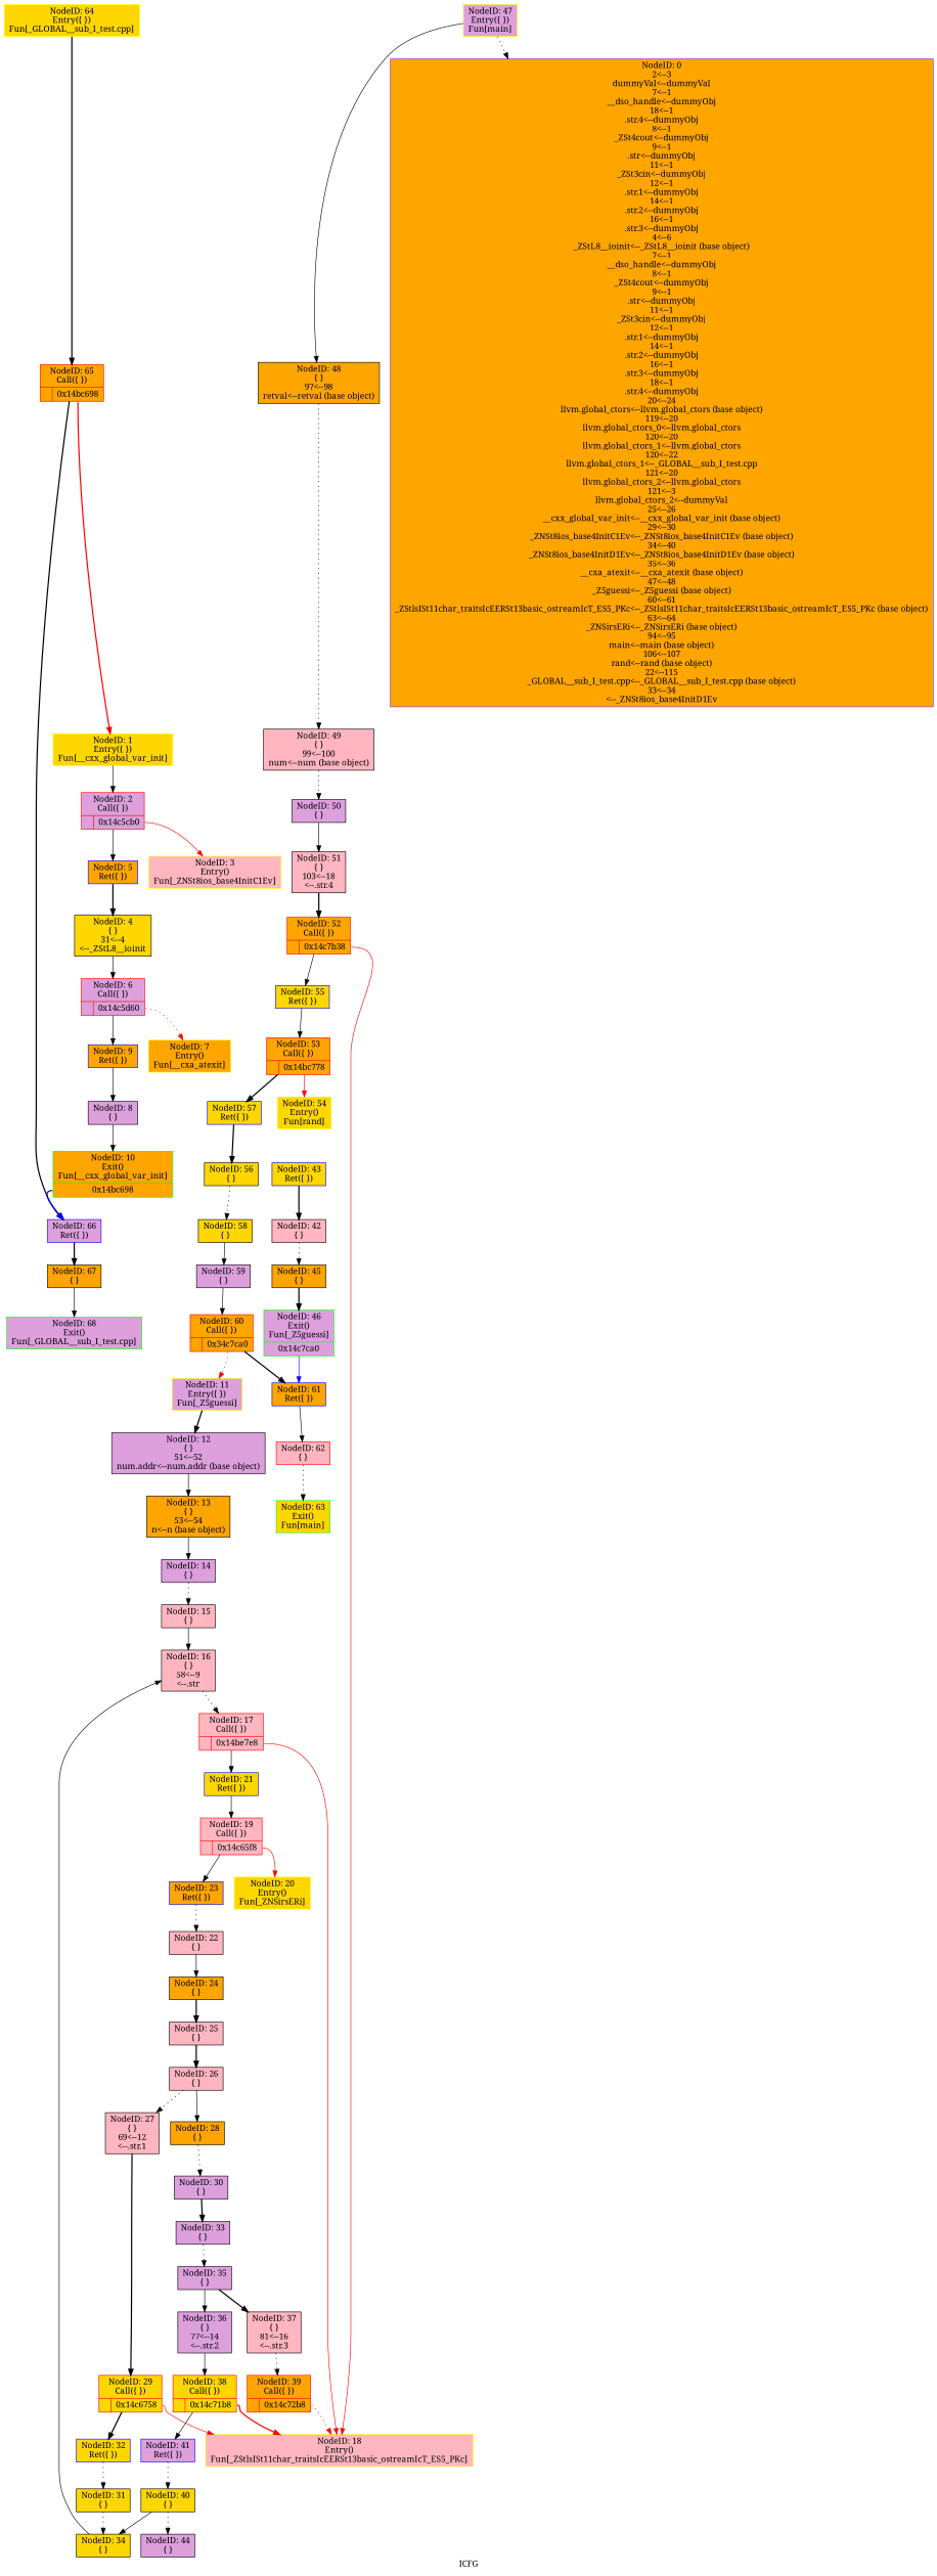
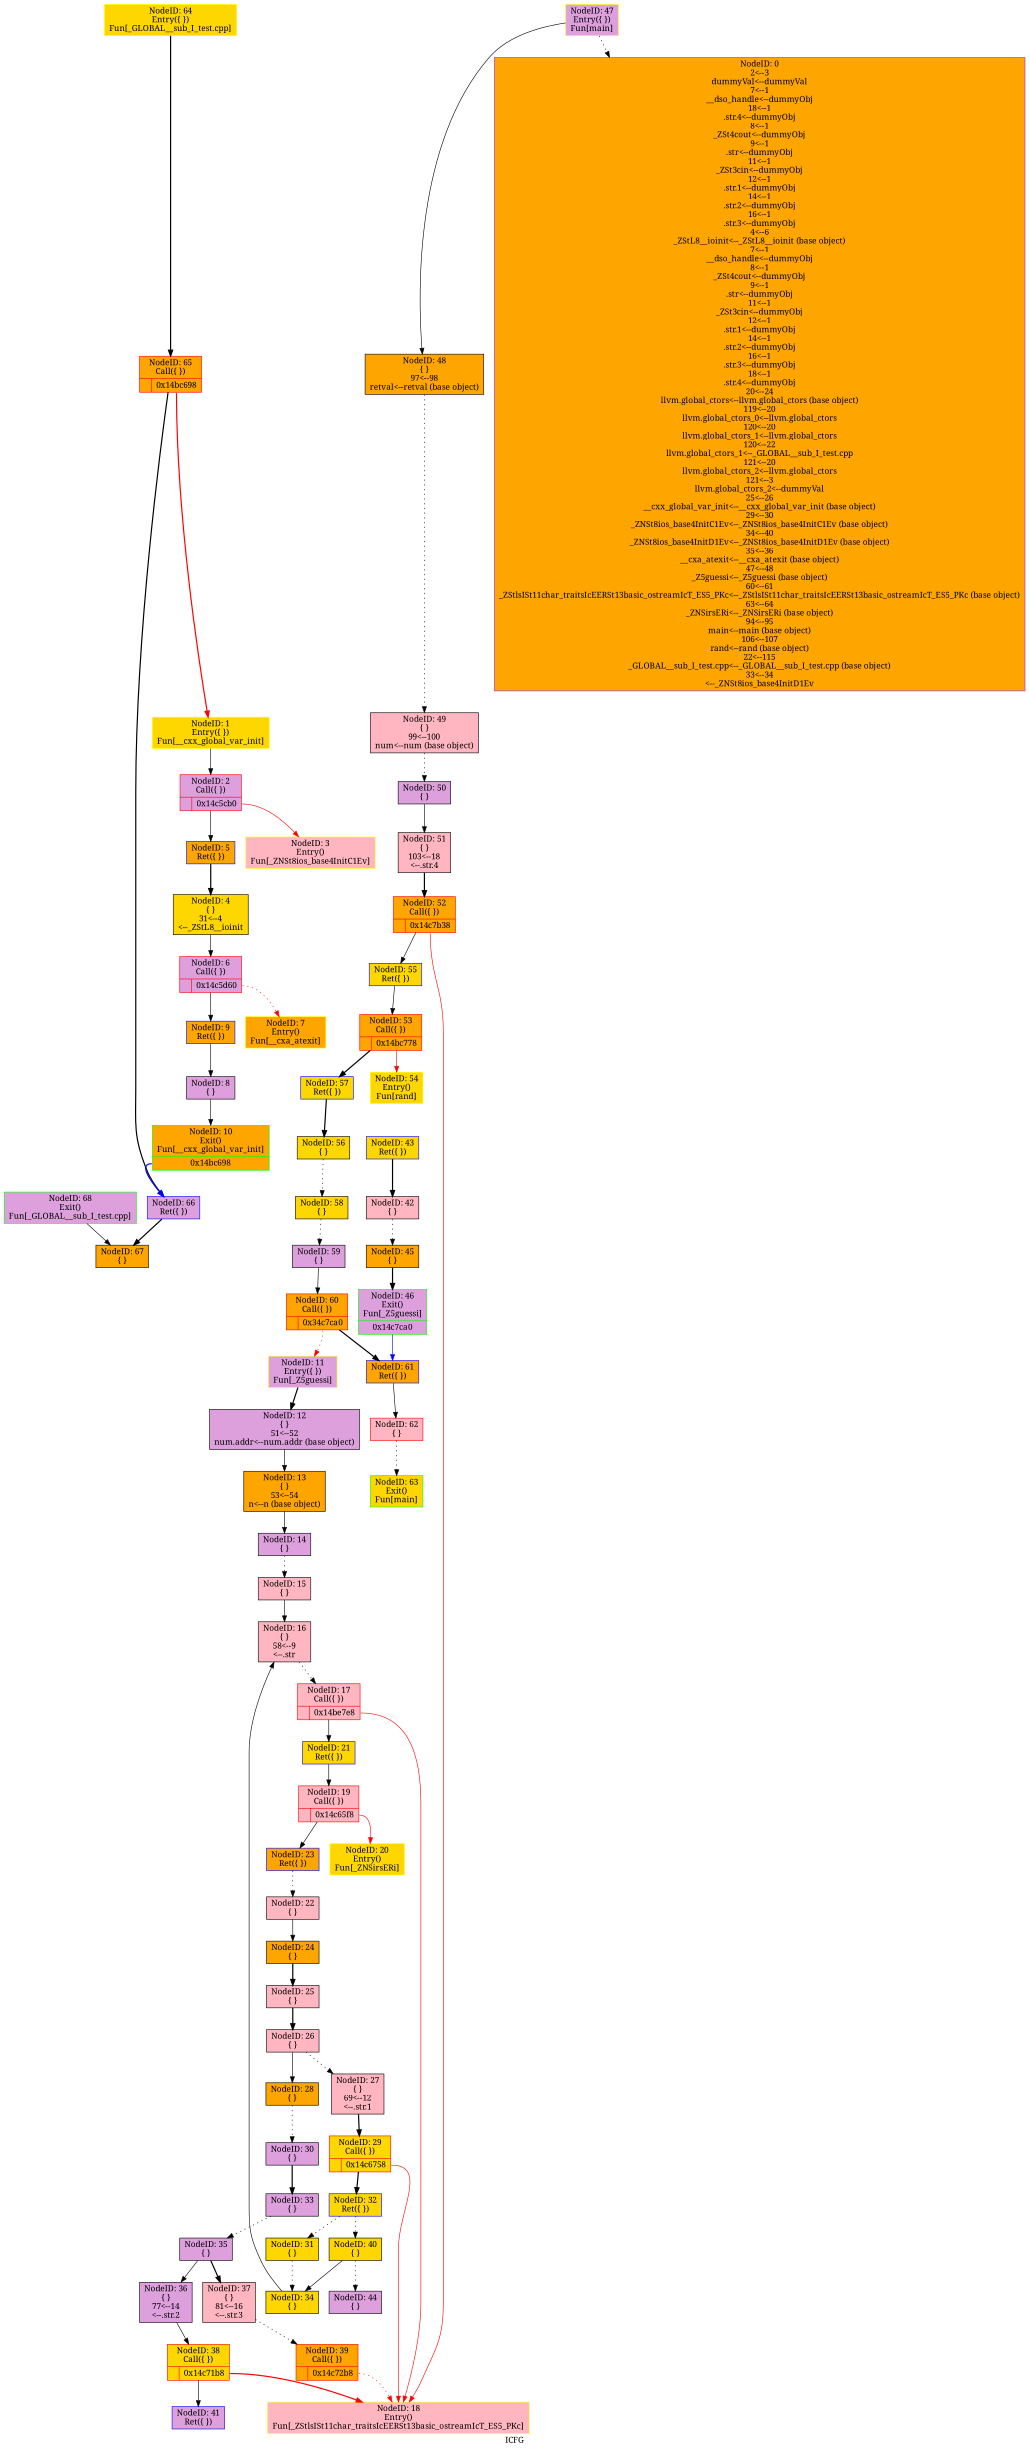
  digraph {
    fontname="Noto Serif"
    label=ICFG
    node [color=black fillcolor=plum fontname="Noto Serif" shape=record style=filled]
    edge [fontname="Noto Serif" style=solid]
    n1 [color=green label="{NodeID: 68\nExit()\nFun[_GLOBAL__sub_I_test.cpp]}"]
    n2 [fillcolor=orange label="{NodeID: 67\n\{  \}\n}"]
    n3 [color=blue label="{NodeID: 66\nRet(\{  \})\n}"]
    n4 [color=red fillcolor=orange label="{NodeID: 65\nCall(\{  \})\n|{|<s1>0x14bc698}}"]
    n5 [color=yellow fillcolor=gold label="{NodeID: 1\nEntry(\{  \})\nFun[__cxx_global_var_init]}"]
    n6 [color=red label="{NodeID: 2\nCall(\{  \})\n|{|<s1>0x14c5cb0}}"]
    n7 [color=blue fillcolor=orange label="{NodeID: 5\nRet(\{  \})\n}"]
    n8 [color=yellow fillcolor=lightpink label="{NodeID: 3\nEntry()\nFun[_ZNSt8ios_base4InitC1Ev]}"]
    n9 [color=yellow fillcolor=gold label="{NodeID: 64\nEntry(\{  \})\nFun[_GLOBAL__sub_I_test.cpp]}"]
    n10 [color=green fillcolor=gold label="{NodeID: 63\nExit()\nFun[main]}"]
    n11 [color=red fillcolor=lightpink label="{NodeID: 62\n\{  \}\n}"]
    n12 [color=blue fillcolor=orange label="{NodeID: 61\nRet(\{  \})\n}"]
    n13 [color=red fillcolor=orange label="{NodeID: 60\nCall(\{  \})\n|{|<s1>0x34c7ca0}}"]
    n14 [color=yellow label="{NodeID: 11\nEntry(\{  \})\nFun[_Z5guessi]}"]
    n15 [label="{NodeID: 12\n\{  \}\n51\<--52\nnum.addr\<--num.addr (base object)\n}"]
    n16 [fillcolor=orange label="{NodeID: 13\n\{  \}\n53\<--54\nn\<--n (base object)\n}"]
    n17 [label="{NodeID: 59\n\{  \}\n}"]
    n18 [fillcolor=orange label="{NodeID: 28\n\{  \}\n}"]
    n19 [label="{NodeID: 30\n\{  \}\n}"]
    n20 [label="{NodeID: 33\n\{  \}\n}"]
    n21 [label="{NodeID: 35\n\{  \}\n}"]
    n22 [fillcolor=lightpink label="{NodeID: 27\n\{  \}\n69\<--12\n\<--.str.1\n}"]
    n23 [color=red fillcolor=gold label="{NodeID: 29\nCall(\{  \})\n|{|<s1>0x14c6758}}"]
    n24 [color=yellow fillcolor=lightpink label="{NodeID: 18\nEntry()\nFun[_ZStlsISt11char_traitsIcEERSt13basic_ostreamIcT_ES5_PKc]}"]
    n25 [color=blue fillcolor=gold label="{NodeID: 32\nRet(\{  \})\n}"]
    n26 [fillcolor=gold label="{NodeID: 31\n\{  \}\n}"]
    n27 [fillcolor=lightpink label="{NodeID: 26\n\{  \}\n}"]
    n28 [fillcolor=lightpink label="{NodeID: 25\n\{  \}\n}"]
    n29 [fillcolor=orange label="{NodeID: 24\n\{  \}\n}"]
    n30 [color=blue fillcolor=orange label="{NodeID: 23\nRet(\{  \})\n}"]
    n31 [fillcolor=lightpink label="{NodeID: 22\n\{  \}\n}"]
    n32 [color=blue fillcolor=gold label="{NodeID: 21\nRet(\{  \})\n}"]
    n33 [color=red fillcolor=lightpink label="{NodeID: 19\nCall(\{  \})\n|{|<s1>0x14c65f8}}"]
    n34 [color=yellow fillcolor=gold label="{NodeID: 20\nEntry()\nFun[_ZNSirsERi]}"]
    n35 [color=red fillcolor=lightpink label="{NodeID: 17\nCall(\{  \})\n|{|<s1>0x14be7e8}}"]
    n36 [fillcolor=lightpink label="{NodeID: 16\n\{  \}\n58\<--9\n\<--.str\n}"]
    n37 [fillcolor=lightpink label="{NodeID: 15\n\{  \}\n}"]
    n38 [label="{NodeID: 14\n\{  \}\n}"]
    n39 [color=purple fillcolor=orange label="{NodeID: 0\n2\<--3\ndummyVal\<--dummyVal\n7\<--1\n__dso_handle\<--dummyObj\n18\<--1\n.str.4\<--dummyObj\n8\<--1\n_ZSt4cout\<--dummyObj\n9\<--1\n.str\<--dummyObj\n11\<--1\n_ZSt3cin\<--dummyObj\n12\<--1\n.str.1\<--dummyObj\n14\<--1\n.str.2\<--dummyObj\n16\<--1\n.str.3\<--dummyObj\n4\<--6\n_ZStL8__ioinit\<--_ZStL8__ioinit (base object)\n7\<--1\n__dso_handle\<--dummyObj\n8\<--1\n_ZSt4cout\<--dummyObj\n9\<--1\n.str\<--dummyObj\n11\<--1\n_ZSt3cin\<--dummyObj\n12\<--1\n.str.1\<--dummyObj\n14\<--1\n.str.2\<--dummyObj\n16\<--1\n.str.3\<--dummyObj\n18\<--1\n.str.4\<--dummyObj\n20\<--24\nllvm.global_ctors\<--llvm.global_ctors (base object)\n119\<--20\nllvm.global_ctors_0\<--llvm.global_ctors\n120\<--20\nllvm.global_ctors_1\<--llvm.global_ctors\n120\<--22\nllvm.global_ctors_1\<--_GLOBAL__sub_I_test.cpp\n121\<--20\nllvm.global_ctors_2\<--llvm.global_ctors\n121\<--3\nllvm.global_ctors_2\<--dummyVal\n25\<--26\n__cxx_global_var_init\<--__cxx_global_var_init (base object)\n29\<--30\n_ZNSt8ios_base4InitC1Ev\<--_ZNSt8ios_base4InitC1Ev (base object)\n34\<--40\n_ZNSt8ios_base4InitD1Ev\<--_ZNSt8ios_base4InitD1Ev (base object)\n35\<--36\n__cxa_atexit\<--__cxa_atexit (base object)\n47\<--48\n_Z5guessi\<--_Z5guessi (base object)\n60\<--61\n_ZStlsISt11char_traitsIcEERSt13basic_ostreamIcT_ES5_PKc\<--_ZStlsISt11char_traitsIcEERSt13basic_ostreamIcT_ES5_PKc (base object)\n63\<--64\n_ZNSirsERi\<--_ZNSirsERi (base object)\n94\<--95\nmain\<--main (base object)\n106\<--107\nrand\<--rand (base object)\n22\<--115\n_GLOBAL__sub_I_test.cpp\<--_GLOBAL__sub_I_test.cpp (base object)\n33\<--34\n\<--_ZNSt8ios_base4InitD1Ev\n}"]
    n40 [fillcolor=gold label="{NodeID: 4\n\{  \}\n31\<--4\n\<--_ZStL8__ioinit\n}"]
    n41 [color=red label="{NodeID: 6\nCall(\{  \})\n|{|<s1>0x14c5d60}}"]
    n42 [color=blue fillcolor=orange label="{NodeID: 9\nRet(\{  \})\n}"]
    n43 [color=yellow fillcolor=orange label="{NodeID: 7\nEntry()\nFun[__cxa_atexit]}"]
    n44 [label="{NodeID: 8\n\{  \}\n}"]
    n45 [color=green fillcolor=orange label="{NodeID: 10\nExit()\nFun[__cxx_global_var_init]|{<s0>0x14bc698}}"]
    n46 [fillcolor=gold label="{NodeID: 34\n\{  \}\n}"]
    n47 [label="{NodeID: 36\n\{  \}\n77\<--14\n\<--.str.2\n}"]
    n48 [fillcolor=lightpink label="{NodeID: 37\n\{  \}\n81\<--16\n\<--.str.3\n}"]
    n49 [color=red fillcolor=gold label="{NodeID: 38\nCall(\{  \})\n|{|<s1>0x14c71b8}}"]
    n50 [color=red fillcolor=orange label="{NodeID: 39\nCall(\{  \})\n|{|<s1>0x14c72b8}}"]
    n51 [color=blue label="{NodeID: 41\nRet(\{  \})\n}"]
    n52 [fillcolor=gold label="{NodeID: 40\n\{  \}\n}"]
    n53 [color=blue fillcolor=gold label="{NodeID: 43\nRet(\{  \})\n}"]
    n54 [fillcolor=lightpink label="{NodeID: 42\n\{  \}\n}"]
    n55 [label="{NodeID: 44\n\{  \}\n}"]
    n56 [fillcolor=orange label="{NodeID: 45\n\{  \}\n}"]
    n57 [color=green label="{NodeID: 46\nExit()\nFun[_Z5guessi]|{<s0>0x14c7ca0}}"]
    n58 [color=yellow label="{NodeID: 47\nEntry(\{  \})\nFun[main]}"]
    n59 [fillcolor=orange label="{NodeID: 48\n\{  \}\n97\<--98\nretval\<--retval (base object)\n}"]
    n60 [fillcolor=lightpink label="{NodeID: 49\n\{  \}\n99\<--100\nnum\<--num (base object)\n}"]
    n61 [label="{NodeID: 50\n\{  \}\n}"]
    n62 [fillcolor=lightpink label="{NodeID: 51\n\{  \}\n103\<--18\n\<--.str.4\n}"]
    n63 [color=red fillcolor=orange label="{NodeID: 52\nCall(\{  \})\n|{|<s1>0x14c7b38}}"]
    n64 [color=blue fillcolor=gold label="{NodeID: 55\nRet(\{  \})\n}"]
    n65 [color=red fillcolor=orange label="{NodeID: 53\nCall(\{  \})\n|{|<s1>0x14bc778}}"]
    n66 [color=blue fillcolor=gold label="{NodeID: 57\nRet(\{  \})\n}"]
    n67 [color=yellow fillcolor=gold label="{NodeID: 54\nEntry()\nFun[rand]}"]
    n68 [fillcolor=gold label="{NodeID: 56\n\{  \}\n}"]
    n69 [fillcolor=gold label="{NodeID: 58\n\{  \}\n}"]
-   n2 -> n1
+   n1 -> n2
    n3 -> n2 [style=bold]
    n4 -> n3 [style=bold]
    n4 -> n5 [color=red style=bold tailport=s1]
    n5 -> n6
    n6 -> n7
    n6 -> n8 [color=red tailport=s1]
    n7 -> n40 [style=bold]
    n9 -> n4 [style=bold]
    n11 -> n10 [style=dotted]
    n12 -> n11
    n13 -> n12 [style=bold]
    n13 -> n14 [color=red style=dotted tailport=s1]
    n14 -> n15 [style=bold]
    n15 -> n16
    n16 -> n38
    n17 -> n13
    n18 -> n19 [style=dotted]
    n19 -> n20 [style=bold]
    n20 -> n21 [style=dotted]
    n21 -> n47
    n21 -> n48 [style=bold]
    n22 -> n23 [style=bold]
    n23 -> n24 [color=red tailport=s1]
    n23 -> n25 [style=bold]
    n25 -> n26 [style=dotted]
    n26 -> n46 [style=dotted]
    n27 -> n18
    n27 -> n22 [style=dotted]
    n28 -> n27 [style=bold]
    n29 -> n28 [style=bold]
    n30 -> n31 [style=dotted]
    n31 -> n29
    n32 -> n33
    n33 -> n30
    n33 -> n34 [color=red tailport=s1]
    n35 -> n24 [color=red tailport=s1]
    n35 -> n32
    n36 -> n35 [style=dotted]
    n37 -> n36
    n38 -> n37 [style=dotted]
    n40 -> n41
    n41 -> n42
    n41 -> n43 [color=red style=dotted tailport=s1]
    n42 -> n44
    n44 -> n45
    n45 -> n3 [color=blue style=bold tailport=s0]
    n46 -> n36
    n47 -> n49
    n48 -> n50 [style=dotted]
    n49 -> n24 [color=red style=bold tailport=s1]
    n49 -> n51
    n50 -> n24 [color=red style=dotted tailport=s1]
-   n51 -> n52 [style=dotted]
+   n25 -> n52 [style=dotted]
    n52 -> n46
    n52 -> n55 [style=dotted]
    n53 -> n54 [style=bold]
    n54 -> n56 [style=dotted]
    n56 -> n57 [style=bold]
    n57 -> n12 [color=blue tailport=s0]
    n58 -> n39 [style=dotted]
    n58 -> n59
    n59 -> n60 [style=dotted]
    n60 -> n61 [style=dotted]
    n61 -> n62
    n62 -> n63 [style=bold]
    n63 -> n24 [color=red tailport=s1]
    n63 -> n64
    n64 -> n65
    n65 -> n66 [style=bold]
    n65 -> n67 [color=red tailport=s1]
    n66 -> n68 [style=bold]
    n68 -> n69 [style=dotted]
-   n69 -> n17
+   n69 -> n17 [style=dotted]
  }
